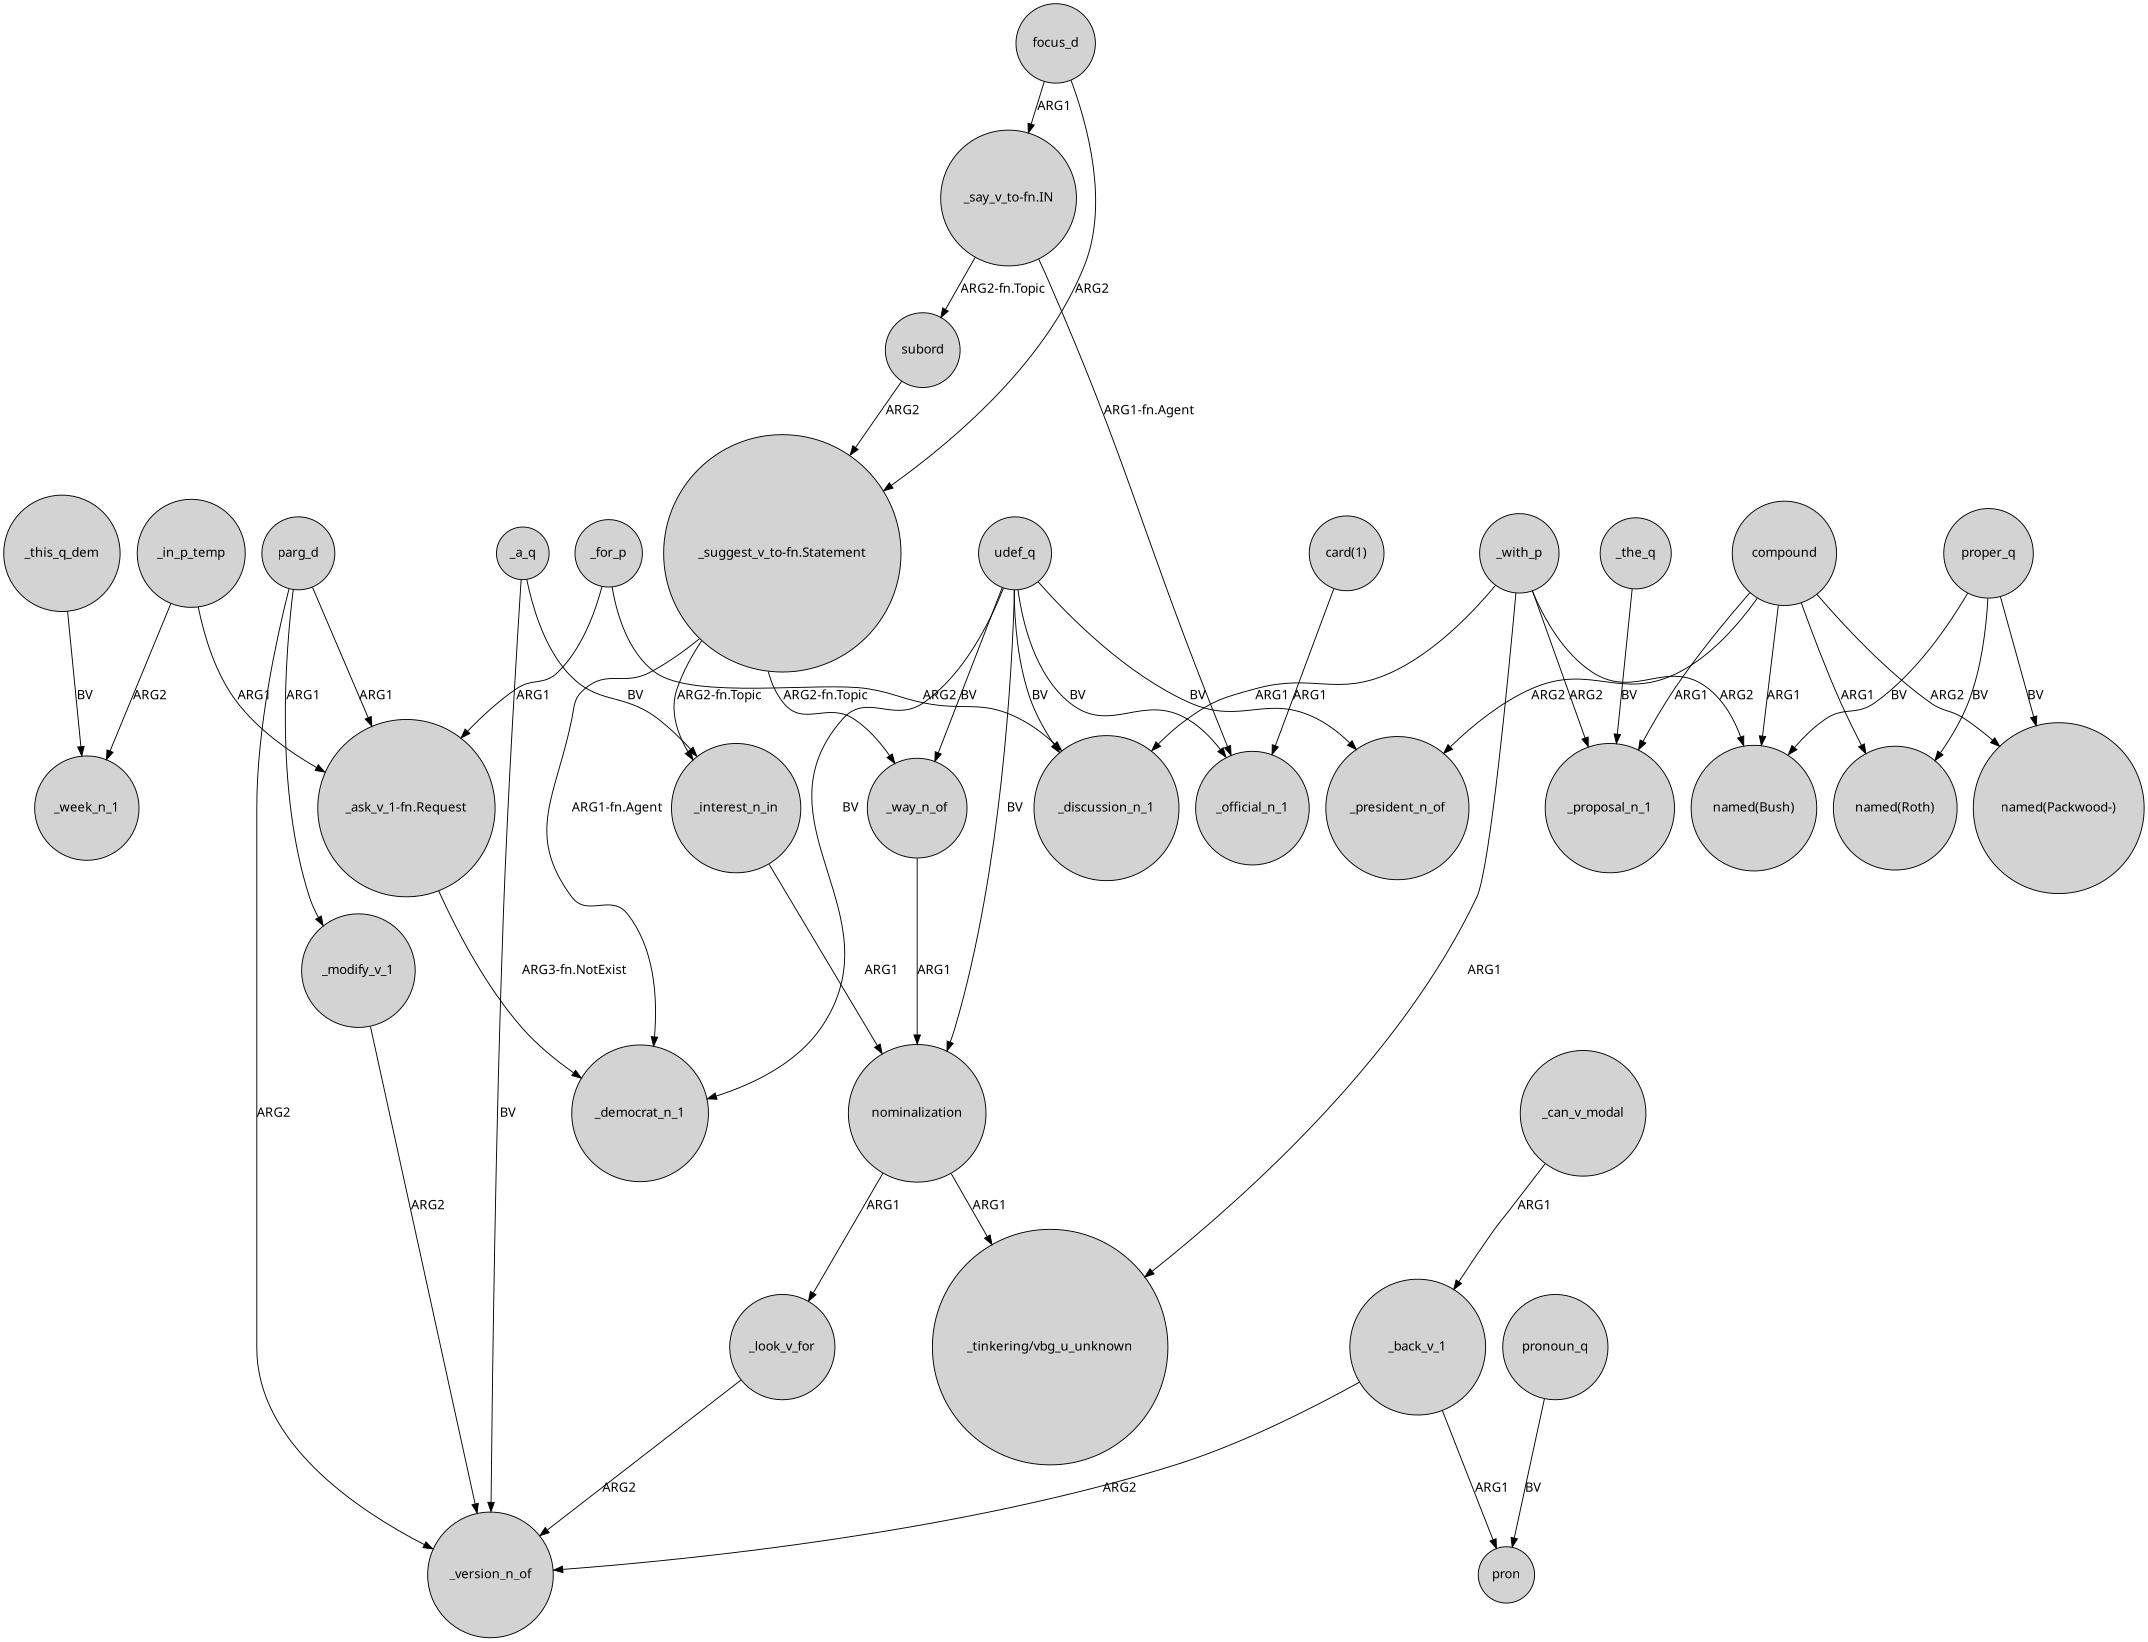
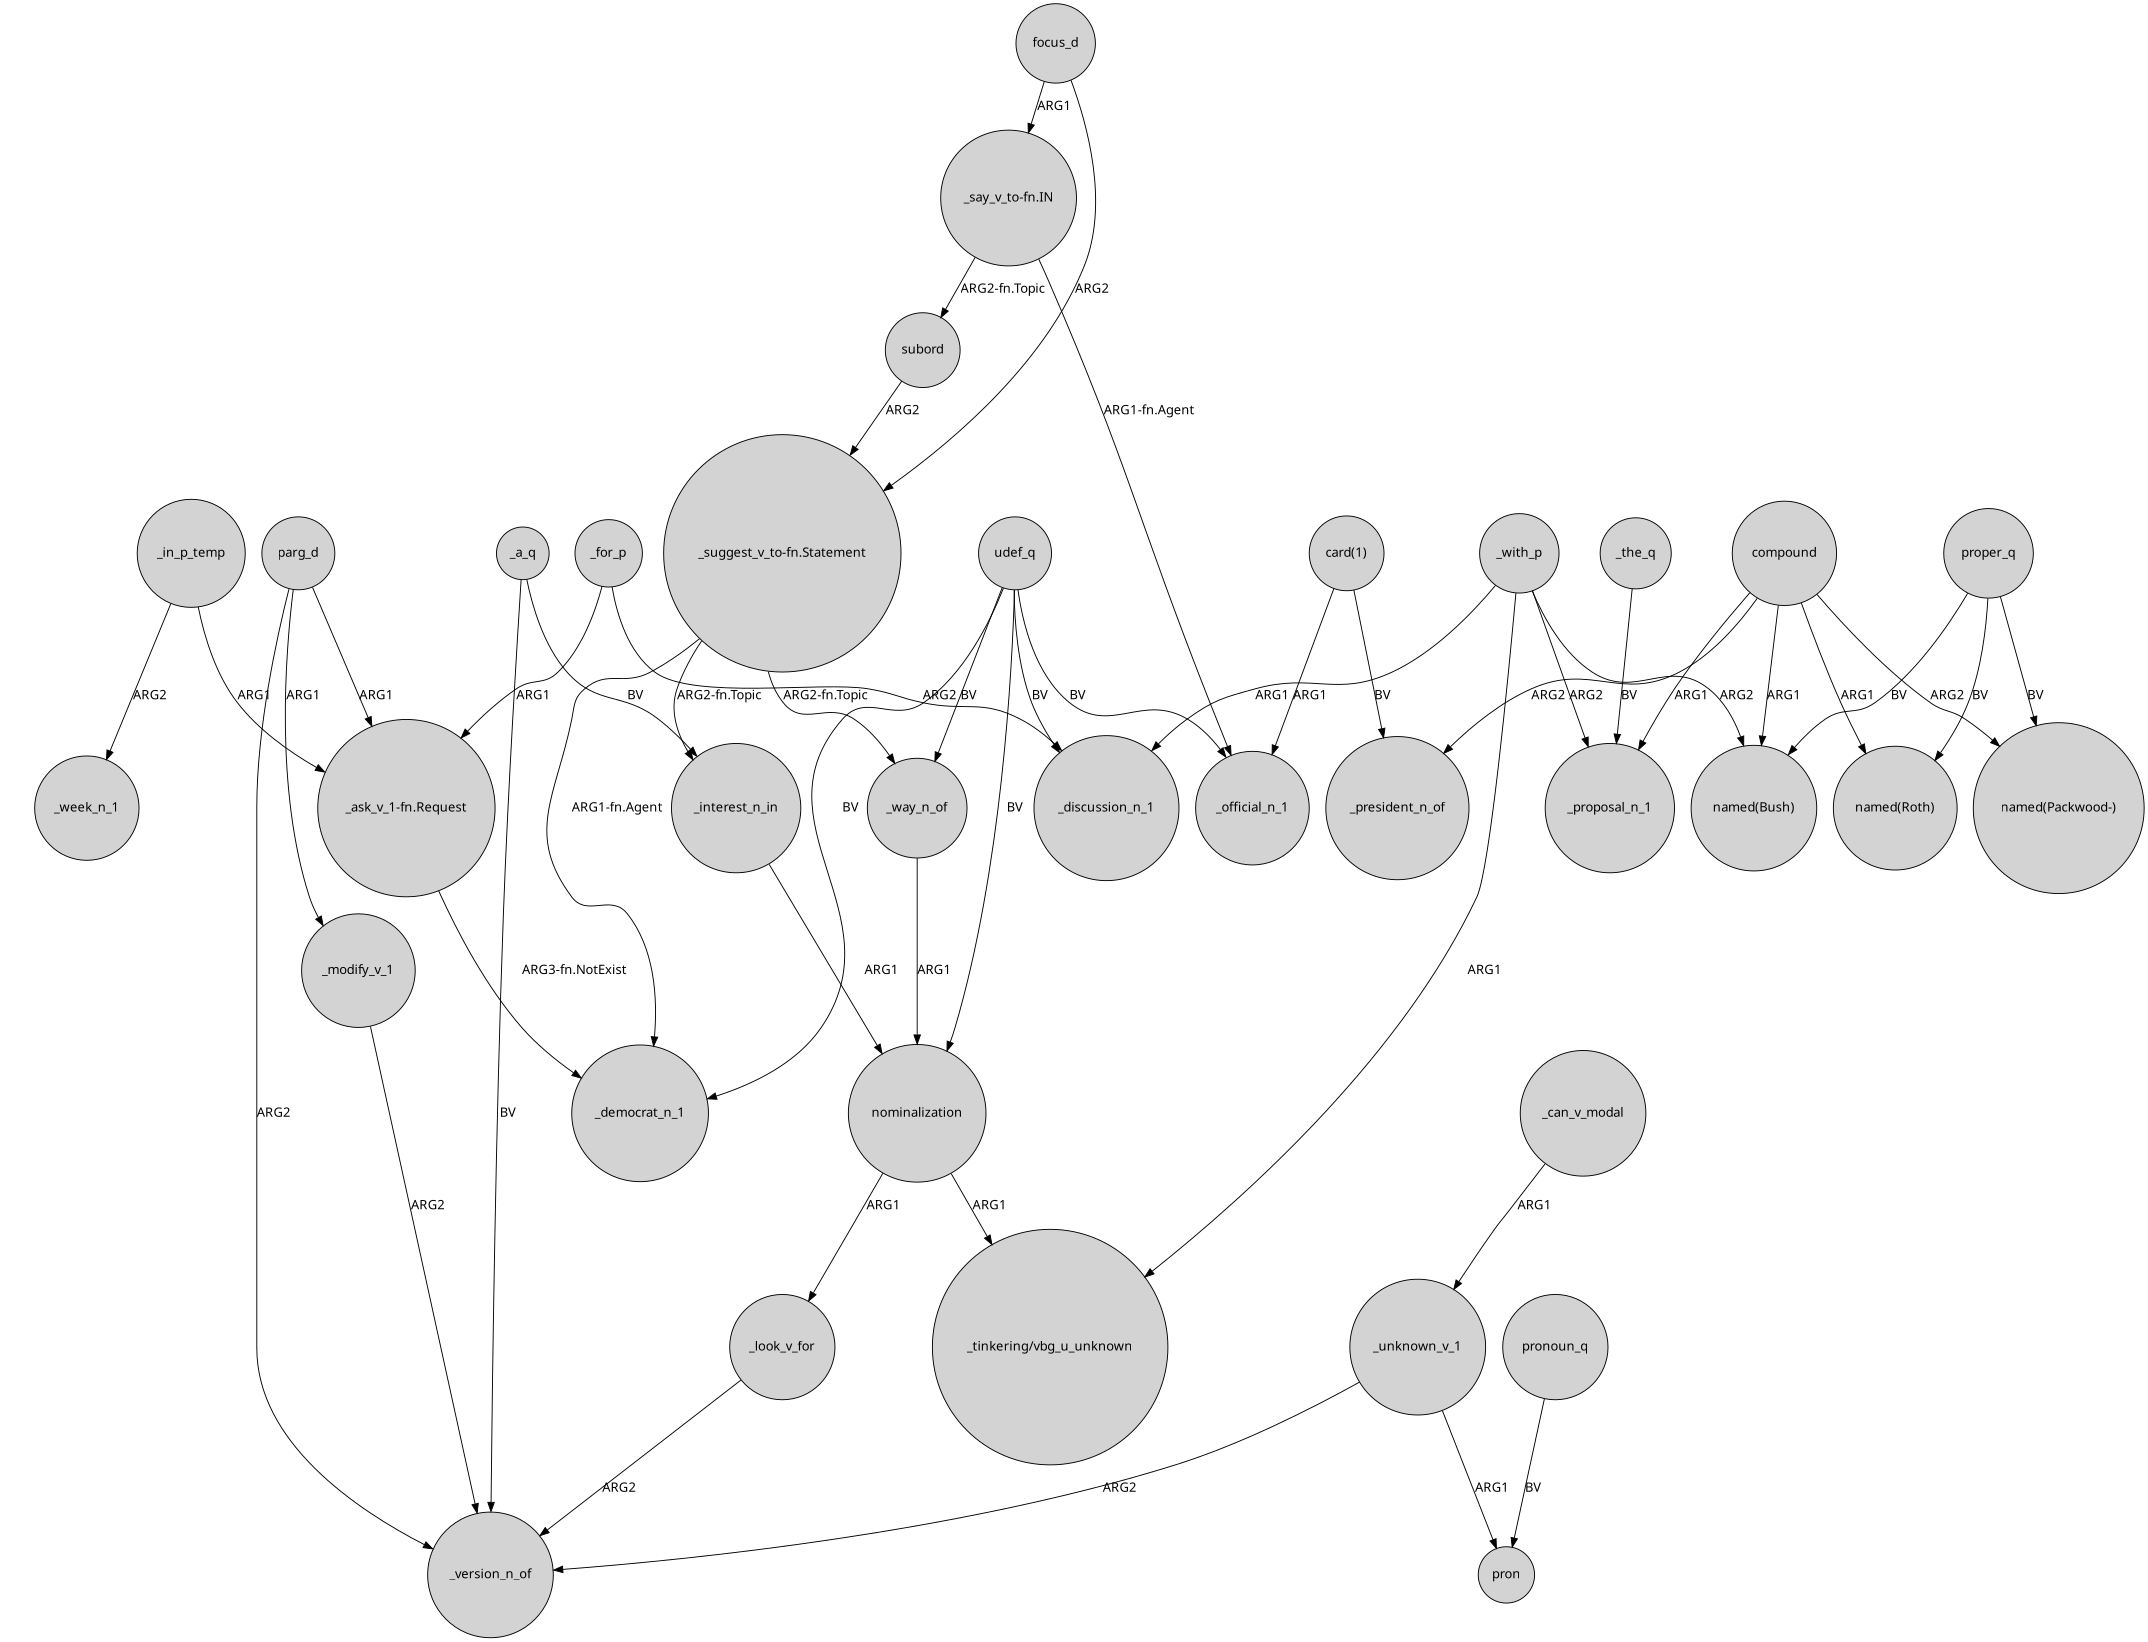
  digraph {
    fontname="Noto Sans"
    node [fontname="Noto Sans" shape=circle style=filled]
    edge [fontname="Noto Sans"]
    focus_d
    "_suggest_v_to-fn.Statement"
    "_say_v_to-fn.IN"
    _interest_n_in
    _democrat_n_1
    _way_n_of
    _official_n_1
    subord
    nominalization
    _a_q
    _version_n_of
    "_tinkering/vbg_u_unknown"
    _look_v_for
    _with_p
    _discussion_n_1
    _proposal_n_1
    "named(Bush)"
    _the_q
    compound
    _president_n_of
    "named(Roth)"
    "named(Packwood-)"
    parg_d
    _modify_v_1
    "_ask_v_1-fn.Request"
    udef_q
-   _back_v_1
+   _back_v_1 [label=_unknown_v_1]
    pron
    _in_p_temp
    _week_n_1
    "card(1)"
    _can_v_modal
    _for_p
-   _this_q_dem
    pronoun_q
    proper_q
    focus_d -> "_suggest_v_to-fn.Statement" [label=ARG2]
    focus_d -> "_say_v_to-fn.IN" [label=ARG1]
    "_suggest_v_to-fn.Statement" -> _interest_n_in [label="ARG2-fn.Topic"]
    "_suggest_v_to-fn.Statement" -> _democrat_n_1 [label="ARG1-fn.Agent"]
    "_suggest_v_to-fn.Statement" -> _way_n_of [label="ARG2-fn.Topic"]
    "_say_v_to-fn.IN" -> _official_n_1 [label="ARG1-fn.Agent"]
    "_say_v_to-fn.IN" -> subord [label="ARG2-fn.Topic"]
    _interest_n_in -> nominalization [label=ARG1]
    _way_n_of -> nominalization [label=ARG1]
    subord -> "_suggest_v_to-fn.Statement" [label=ARG2]
    nominalization -> "_tinkering/vbg_u_unknown" [label=ARG1]
    nominalization -> _look_v_for [label=ARG1]
    _a_q -> _interest_n_in [label=BV]
    _a_q -> _version_n_of [label=BV]
    _look_v_for -> _version_n_of [label=ARG2]
    _with_p -> "_tinkering/vbg_u_unknown" [label=ARG1]
    _with_p -> _discussion_n_1 [label=ARG1]
    _with_p -> _proposal_n_1 [label=ARG2]
    _with_p -> "named(Bush)" [label=ARG2]
    _the_q -> _proposal_n_1 [label=BV]
    compound -> _proposal_n_1 [label=ARG1]
    compound -> "named(Bush)" [label=ARG1]
    compound -> _president_n_of [label=ARG2]
    compound -> "named(Roth)" [label=ARG1]
    compound -> "named(Packwood-)" [label=ARG2]
    parg_d -> _version_n_of [label=ARG2]
    parg_d -> _modify_v_1 [label=ARG1]
    parg_d -> "_ask_v_1-fn.Request" [label=ARG1]
    _modify_v_1 -> _version_n_of [label=ARG2]
    "_ask_v_1-fn.Request" -> _democrat_n_1 [label="ARG3-fn.NotExist"]
    udef_q -> _democrat_n_1 [label=BV]
    udef_q -> _way_n_of [label=BV]
    udef_q -> _official_n_1 [label=BV]
    udef_q -> nominalization [label=BV]
    udef_q -> _discussion_n_1 [label=BV]
-   udef_q -> _president_n_of [label=BV]
+   "card(1)" -> _president_n_of [label=BV]
    _back_v_1 -> _version_n_of [label=ARG2]
    _back_v_1 -> pron [label=ARG1]
    _in_p_temp -> "_ask_v_1-fn.Request" [label=ARG1]
    _in_p_temp -> _week_n_1 [label=ARG2]
    "card(1)" -> _official_n_1 [label=ARG1]
    _can_v_modal -> _back_v_1 [label=ARG1]
    _for_p -> _discussion_n_1 [label=ARG2]
    _for_p -> "_ask_v_1-fn.Request" [label=ARG1]
-   _this_q_dem -> _week_n_1 [label=BV]
    pronoun_q -> pron [label=BV]
    proper_q -> "named(Bush)" [label=BV]
    proper_q -> "named(Roth)" [label=BV]
    proper_q -> "named(Packwood-)" [label=BV]
  }
